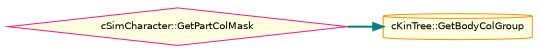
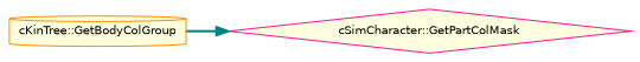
  digraph {
    rankdir=LR
    node [fillcolor=lightyellow fontname=Helvetica fontsize=10 style=filled]
    n1 [color=deeppink fontcolor=black height=0.2 label="cSimCharacter::GetPartColMask" shape=diamond width=0.4]
    n2 [color=darkorange height=0.2 label="cKinTree::GetBodyColGroup" shape=cylinder width=0.4]
-   n1 -> n2 [color=teal fontname=Helvetica fontsize=10 labelfontname=Helvetica labelfontsize=10 style=bold]
+   n2 -> n1 [color=teal fontname=Helvetica fontsize=10 labelfontname=Helvetica labelfontsize=10 style=bold]
  }
